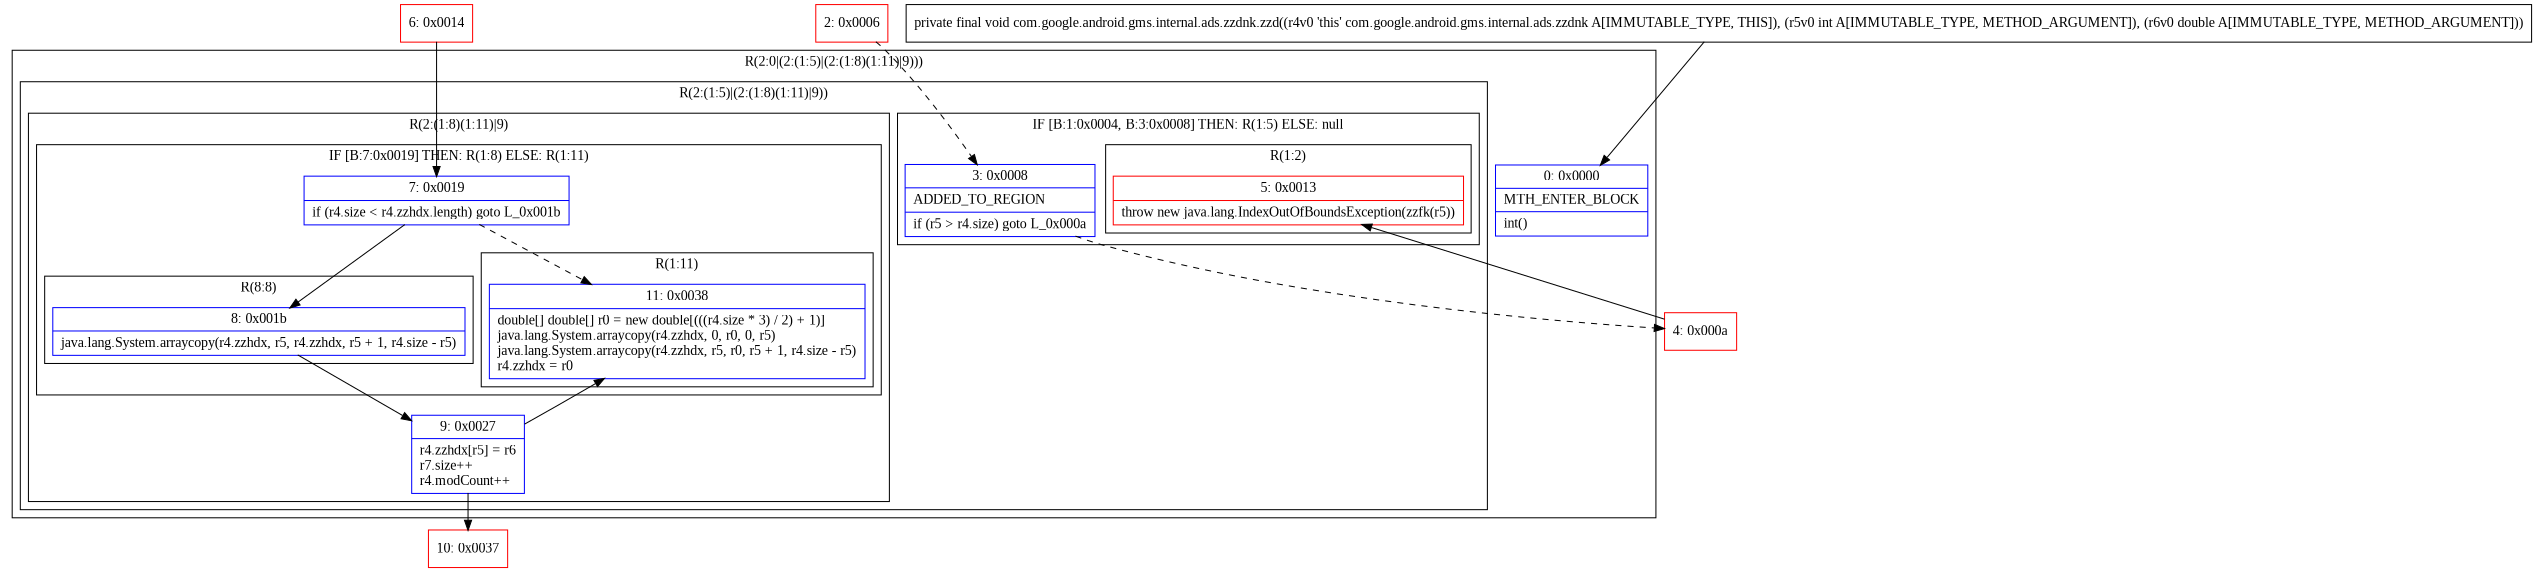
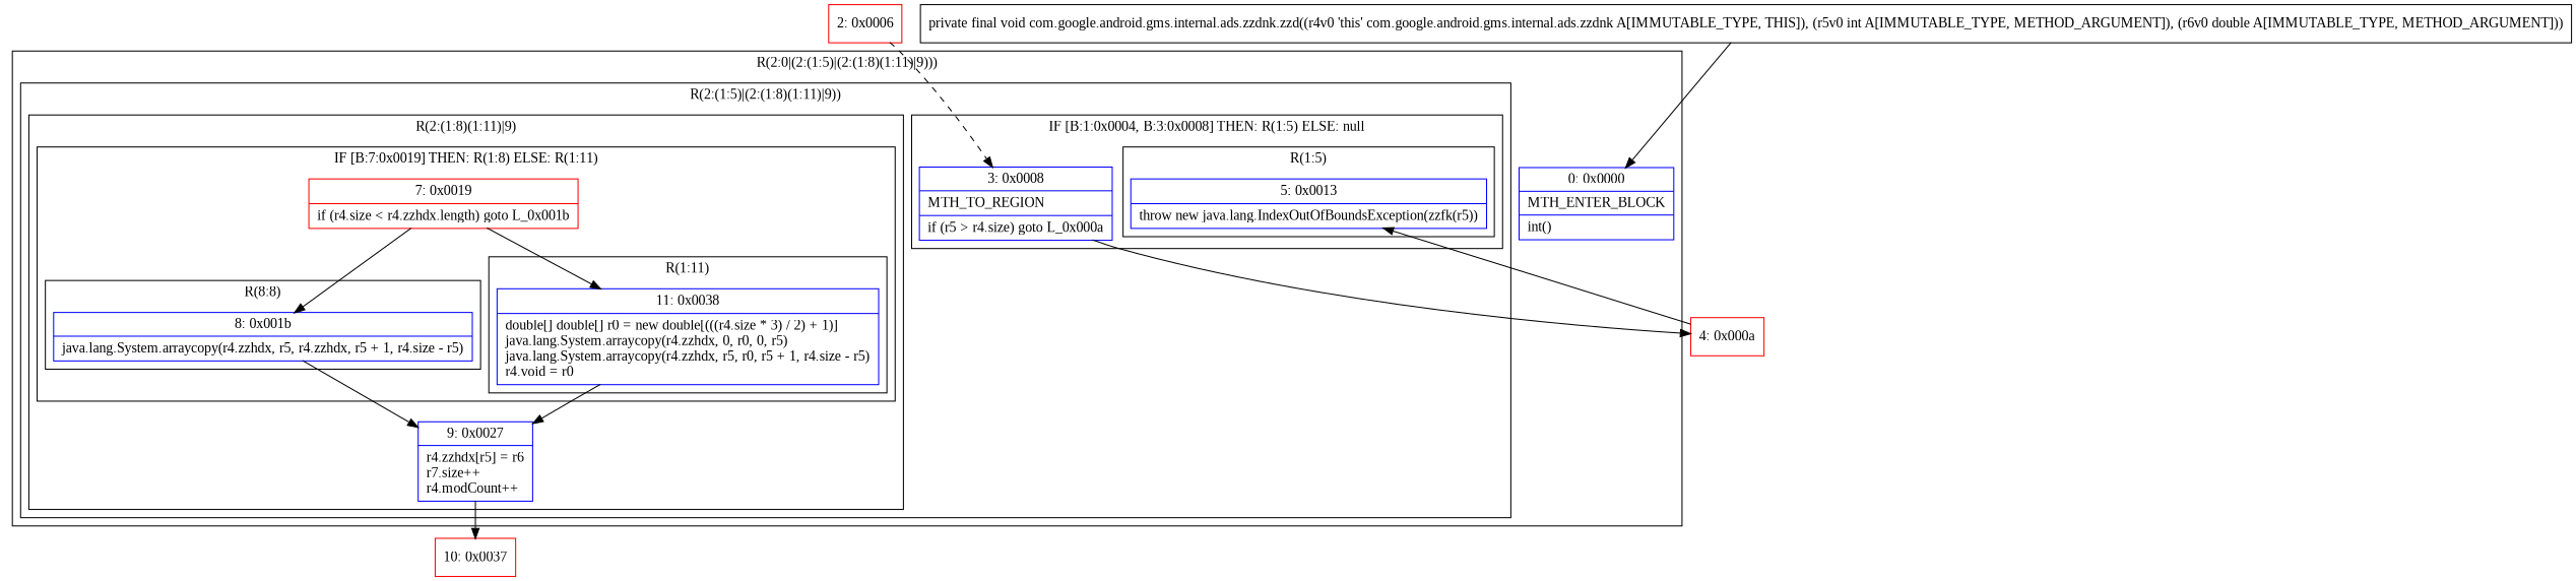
  digraph {
    fontname="Liberation Serif"
    node [color=blue fontname="Liberation Serif" shape=record]
    edge [fontname="Liberation Serif"]
-   n1 [color=red label="{5\:\ 0x0013|throw new java.lang.IndexOutOfBoundsException(zzfk(r5))\l}"]
-   n2 [label="{3\:\ 0x0008|ADDED_TO_REGION\l|if (r5 \> r4.size) goto L_0x000a\l}"]
+   n1 [label="{5\:\ 0x0013|throw new java.lang.IndexOutOfBoundsException(zzfk(r5))\l}"]
+   n2 [label="{3\:\ 0x0008|MTH_TO_REGION\l|if (r5 \> r4.size) goto L_0x000a\l}"]
    n3 [label="{8\:\ 0x001b|java.lang.System.arraycopy(r4.zzhdx, r5, r4.zzhdx, r5 + 1, r4.size \- r5)\l}"]
-   n4 [label="{11\:\ 0x0038|double[] double[] r0 = new double[(((r4.size * 3) \/ 2) + 1)]\ljava.lang.System.arraycopy(r4.zzhdx, 0, r0, 0, r5)\ljava.lang.System.arraycopy(r4.zzhdx, r5, r0, r5 + 1, r4.size \- r5)\lr4.zzhdx = r0\l}"]
-   n5 [label="{7\:\ 0x0019|if (r4.size \< r4.zzhdx.length) goto L_0x001b\l}"]
+   n4 [label="{11\:\ 0x0038|double[] double[] r0 = new double[(((r4.size * 3) \/ 2) + 1)]\ljava.lang.System.arraycopy(r4.zzhdx, 0, r0, 0, r5)\ljava.lang.System.arraycopy(r4.zzhdx, r5, r0, r5 + 1, r4.size \- r5)\lr4.void = r0\l}"]
+   n5 [color=red label="{7\:\ 0x0019|if (r4.size \< r4.zzhdx.length) goto L_0x001b\l}"]
    n6 [label="{9\:\ 0x0027|r4.zzhdx[r5] = r6\lr7.size++\lr4.modCount++\l}"]
    n7 [label="{0\:\ 0x0000|MTH_ENTER_BLOCK\l|int()\l}"]
    n8 [color=red label="{4\:\ 0x000a}"]
    n9 [color=red label="{10\:\ 0x0037}"]
    n10 [color=red label="{2\:\ 0x0006}"]
-   n11 [color=red label="{6\:\ 0x0014}"]
    n12 [label="{private final void com.google.android.gms.internal.ads.zzdnk.zzd((r4v0 'this' com.google.android.gms.internal.ads.zzdnk A[IMMUTABLE_TYPE, THIS]), (r5v0 int A[IMMUTABLE_TYPE, METHOD_ARGUMENT]), (r6v0 double A[IMMUTABLE_TYPE, METHOD_ARGUMENT])) }" color=""]
    subgraph cluster_1 {
      label="R(2:0|(2:(1:5)|(2:(1:8)(1:11)|9)))"
      n7
      subgraph cluster_2 {
        label="R(2:(1:5)|(2:(1:8)(1:11)|9))"
        subgraph cluster_3 {
          label="IF [B:1:0x0004, B:3:0x0008] THEN: R(1:5) ELSE: null"
          n2
          subgraph cluster_4 {
-           label="R(1:2)"
+           label="R(1:5)"
            n1
          }
        }
        subgraph cluster_5 {
          label="R(2:(1:8)(1:11)|9)"
          n6
          subgraph cluster_6 {
            label="IF [B:7:0x0019] THEN: R(1:8) ELSE: R(1:11)"
            n5
            subgraph cluster_7 {
              label="R(8:8)"
              n3
            }
            subgraph cluster_8 {
              label="R(1:11)"
              n4
            }
          }
        }
      }
    }
-   n2 -> n8 [style=dashed]
+   n2 -> n8
    n3 -> n6
-   n6 -> n4
+   n4 -> n6
    n5 -> n3
-   n5 -> n4 [style=dashed]
+   n5 -> n4 [style=solid]
    n6 -> n9
    n8 -> n1
    n10 -> n2 [style=dashed]
-   n11 -> n5
    n12 -> n7
  }
